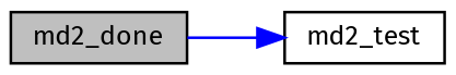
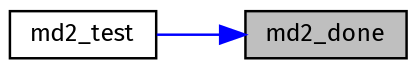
  digraph {
    rankdir=RL
    fontname="Fira Sans"
    node [color=black fontname="Fira Sans" fontsize=10 shape=record style=filled]
    n1 [fillcolor=grey75 fontcolor=black height=0.2 label=md2_done width=0.4]
    n2 [fillcolor=white height=0.2 label=md2_test width=0.4]
-   n2 -> n1 [color=blue dir=back fontname="Fira Sans" fontsize=10 labelfontname=Helvetica labelfontsize=10 style=solid]
+   n1 -> n2 [color=blue dir=back fontname="Fira Sans" fontsize=10 labelfontname=Helvetica labelfontsize=10 style=solid]
  }
